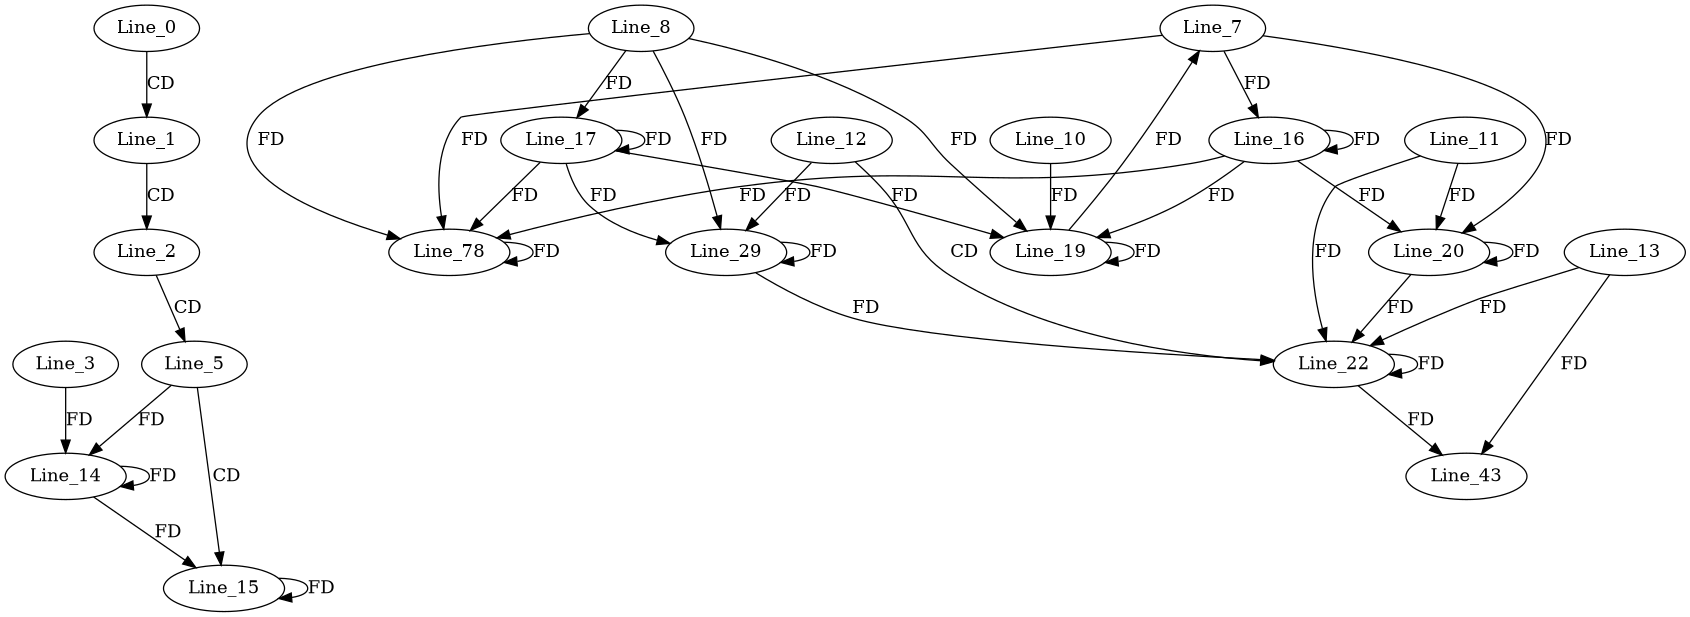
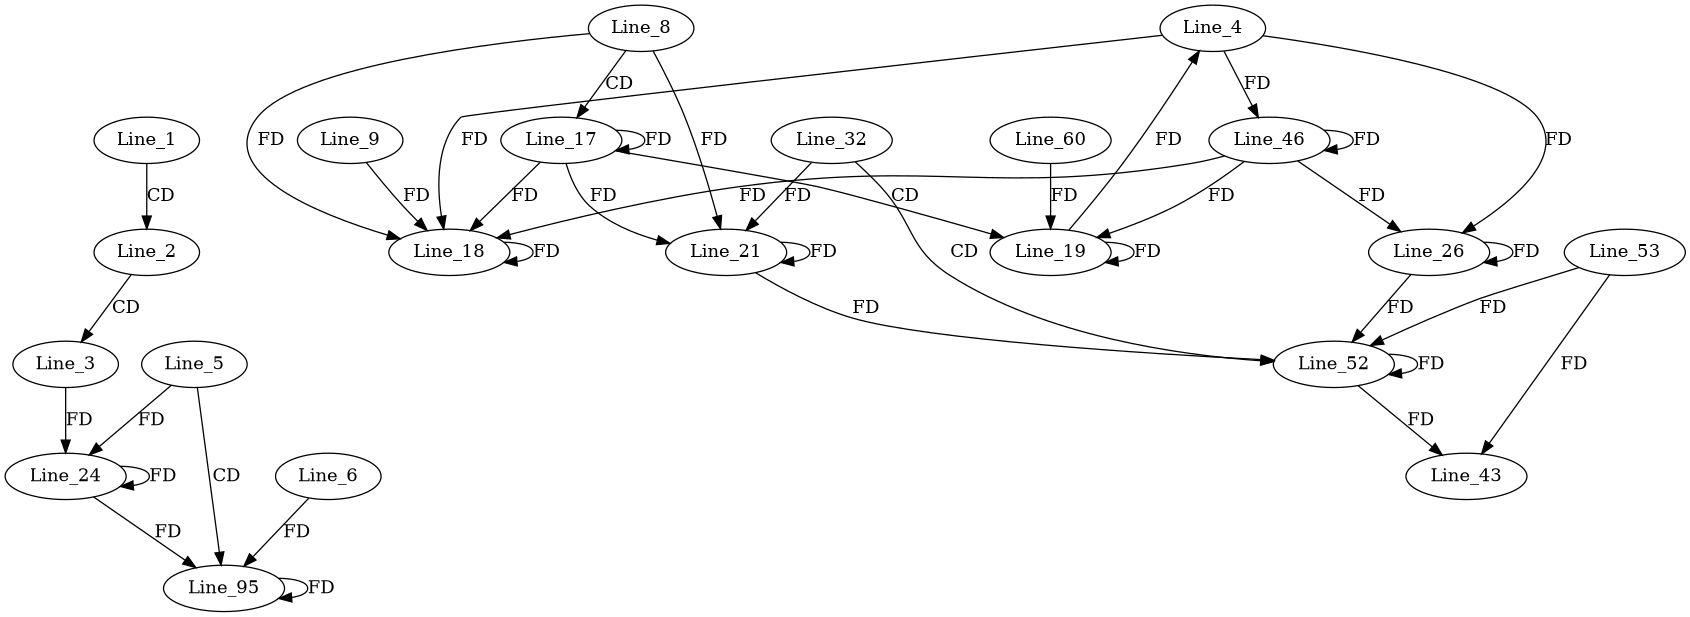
  digraph {
-   Line_0
    Line_1
    Line_2
    Line_3
-   Line_14
-   Line_15
+   Line_14 [label=Line_24]
+   Line_15 [label=Line_95]
    Line_5
-   Line_7
-   Line_16
-   Line_18 [label=Line_78]
-   Line_20
+   Line_6
+   Line_7 [label=Line_4]
+   Line_16 [label=Line_46]
+   Line_18
+   Line_20 [label=Line_26]
    Line_19
-   Line_22
+   Line_22 [label=Line_52]
    Line_8
    Line_17
-   Line_21 [label=Line_29]
-   Line_10
-   Line_11
+   Line_21
+   Line_9
+   Line_10 [label=Line_60]
    n21 [label=Line_43]
-   Line_12
-   Line_13
-   Line_0 -> Line_1 [label=CD]
+   Line_12 [label=Line_32]
+   Line_13 [label=Line_53]
    Line_1 -> Line_2 [label=CD]
-   Line_2 -> Line_5 [label=CD]
+   Line_2 -> Line_3 [label=CD]
    Line_3 -> Line_14 [label=FD]
    Line_14 -> Line_14 [label=FD]
    Line_14 -> Line_15 [label=FD]
    Line_15 -> Line_15 [label=FD]
    Line_5 -> Line_14 [label=FD]
    Line_5 -> Line_15 [label=CD]
+   Line_6 -> Line_15 [label=FD]
    Line_7 -> Line_16 [label=FD]
    Line_7 -> Line_18 [label=FD]
    Line_7 -> Line_20 [label=FD]
    Line_16 -> Line_16 [label=FD]
    Line_16 -> Line_18 [label=FD]
    Line_16 -> Line_20 [label=FD]
    Line_16 -> Line_19 [label=FD]
    Line_18 -> Line_18 [label=FD]
    Line_20 -> Line_20 [label=FD]
    Line_20 -> Line_22 [label=FD]
    Line_19 -> Line_7 [label=FD]
    Line_19 -> Line_19 [label=FD]
    Line_22 -> Line_22 [label=FD]
    Line_22 -> n21 [label=FD]
    Line_8 -> Line_18 [label=FD]
-   Line_8 -> Line_19 [label=FD]
-   Line_8 -> Line_17 [label=FD]
+   Line_8 -> Line_17 [label=CD]
    Line_8 -> Line_21 [label=FD]
    Line_17 -> Line_18 [label=FD]
-   Line_17 -> Line_19 [label=FD]
+   Line_17 -> Line_19 [label=CD]
    Line_17 -> Line_17 [label=FD]
    Line_17 -> Line_21 [label=FD]
    Line_21 -> Line_22 [label=FD]
    Line_21 -> Line_21 [label=FD]
+   Line_9 -> Line_18 [label=FD]
    Line_10 -> Line_19 [label=FD]
-   Line_11 -> Line_20 [label=FD]
-   Line_11 -> Line_22 [label=FD]
    Line_12 -> Line_22 [label=CD]
    Line_12 -> Line_21 [label=FD]
    Line_13 -> Line_22 [label=FD]
    Line_13 -> n21 [label=FD]
  }
